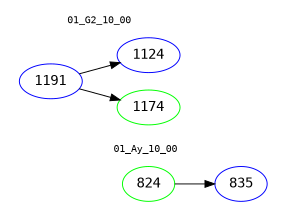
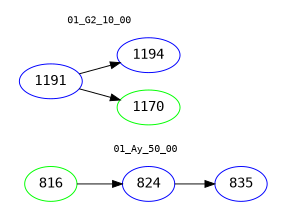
  digraph {
    fontname="DejaVu Sans Mono"
    rankdir=LR
    node [color=green fontname="DejaVu Sans Mono"]
    edge [color=black fontname="DejaVu Sans Mono"]
+   n1 [label=816]
    n2 [color=blue label=835]
-   n3 [label=824]
+   n3 [color=blue label=824]
    n4 [color=blue label=1191]
-   n5 [label=1174]
-   n6 [color=blue label=1124]
+   n5 [label=1170]
+   n6 [color=blue label=1194]
    subgraph cluster_1 {
      color=white
      fontsize=10
-     label="01_Ay_10_00"
+     label="01_Ay_50_00"
+     n1
      n2
      n3
    }
    subgraph cluster_2 {
      color=white
      fontsize=10
      label="01_G2_10_00"
      n4
      n5
      n6
    }
+   n1 -> n3
    n3 -> n2
    n4 -> n5
    n4 -> n6
  }
